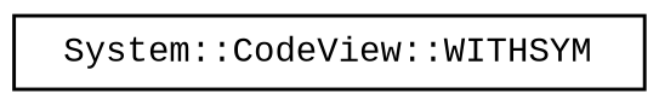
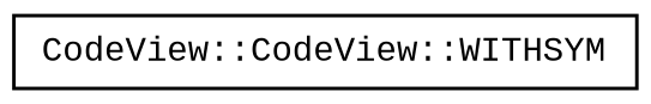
  digraph {
    rankdir=LR
    fontname="Liberation Mono"
-   n1 [color=black fillcolor=white fontname="Liberation Mono" fontsize=10 height=0.2 label="System::CodeView::WITHSYM" shape=record style=filled width=0.4]
+   n1 [color=black fillcolor=white fontname="Liberation Mono" fontsize=10 height=0.2 label="CodeView::CodeView::WITHSYM" shape=record style=filled width=0.4]
  }
